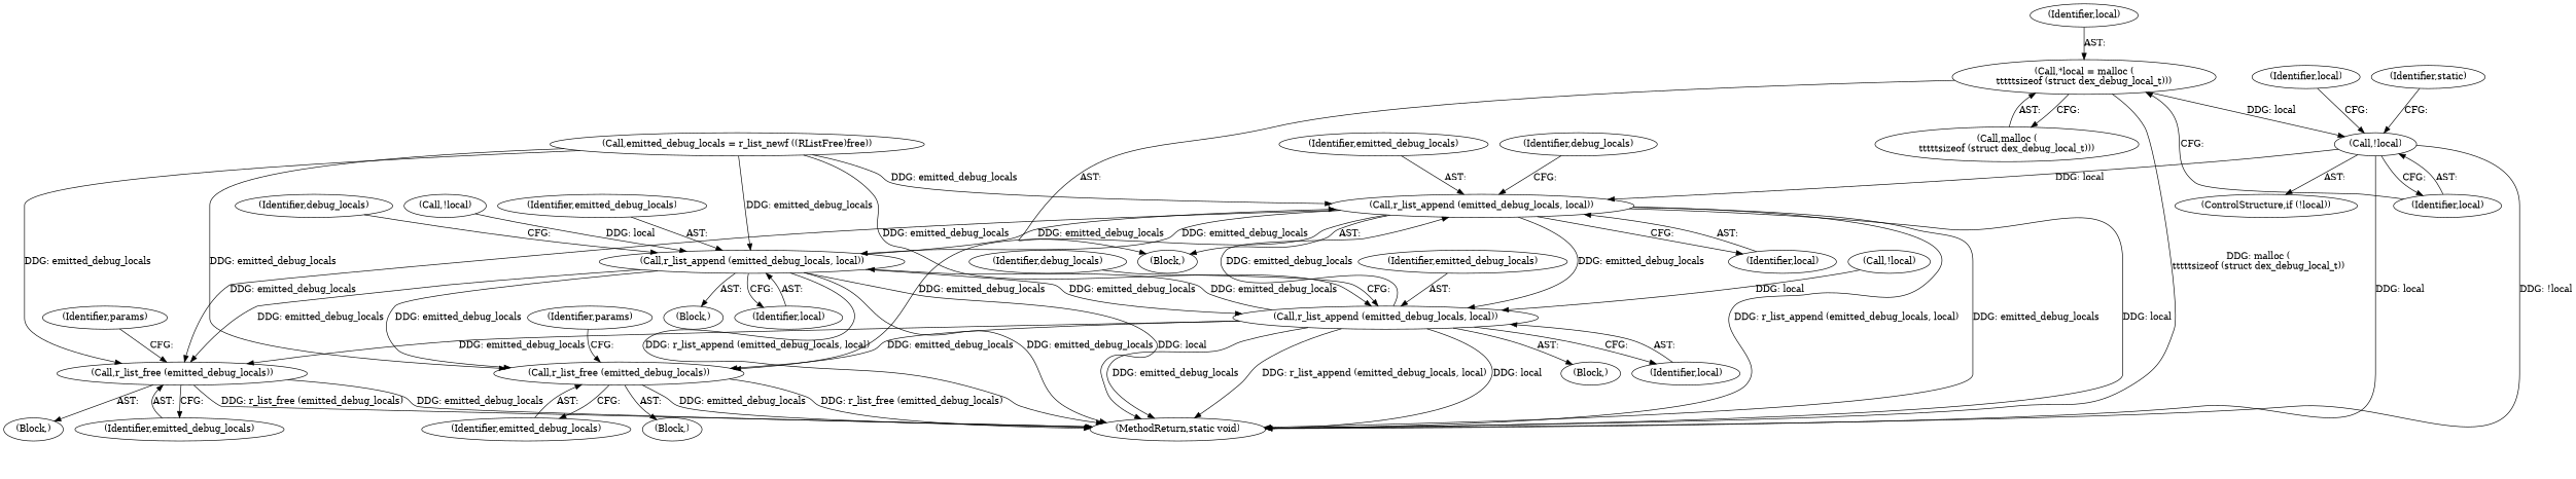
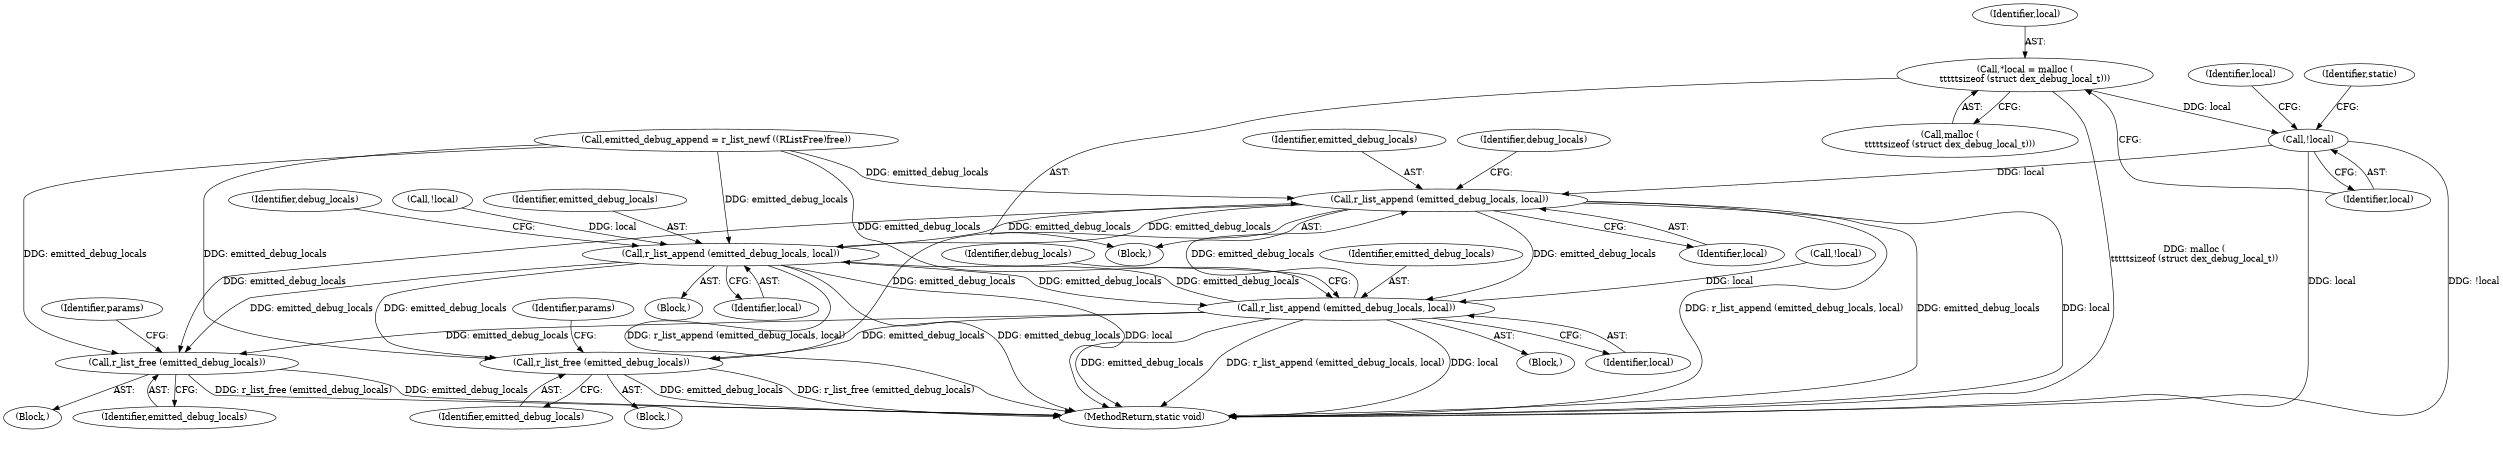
  digraph {
    n1 [label="(Call,*local = malloc (\n\t\t\t\t\tsizeof (struct dex_debug_local_t)))"]
    n2 [label="(Call,!local)"]
    n3 [label="(Block,)"]
    n4 [label="(Call,malloc (\n\t\t\t\t\tsizeof (struct dex_debug_local_t)))"]
    n5 [label="(MethodReturn,static void)"]
    n6 [label="(Call,r_list_append (emitted_debug_locals, local))"]
    n7 [label="(Identifier,local)"]
-   n8 [label="(ControlStructure,if (!local))"]
    n9 [label="(Call,r_list_append (emitted_debug_locals, local))"]
    n10 [label="(Call,r_list_append (emitted_debug_locals, local))"]
    n11 [label="(Call,r_list_free (emitted_debug_locals))"]
    n12 [label="(Call,r_list_free (emitted_debug_locals))"]
    n13 [label="(Identifier,local)"]
    n14 [label="(Block,)"]
    n15 [label="(Identifier,local)"]
    n16 [label="(Block,)"]
    n17 [label="(Identifier,local)"]
    n18 [label="(Identifier,emitted_debug_locals)"]
    n19 [label="(Block,)"]
    n20 [label="(Identifier,emitted_debug_locals)"]
    n21 [label="(Block,)"]
    n22 [label="(Identifier,emitted_debug_locals)"]
    n23 [label="(Call,!local)"]
    n24 [label="(Identifier,params)"]
    n25 [label="(Identifier,local)"]
    n26 [label="(Identifier,local)"]
    n27 [label="(Identifier,debug_locals)"]
    n28 [label="(Call,!local)"]
    n29 [label="(Identifier,emitted_debug_locals)"]
    n30 [label="(Identifier,emitted_debug_locals)"]
    n31 [label="(Identifier,debug_locals)"]
-   n32 [label="(Call,emitted_debug_locals = r_list_newf ((RListFree)free))"]
+   n32 [label="(Call,emitted_debug_append = r_list_newf ((RListFree)free))"]
    n33 [label="(Identifier,debug_locals)"]
    n34 [label="(Identifier,static)"]
    n35 [label="(Identifier,params)"]
    n1 -> n2 [label="DDG: local"]
    n1 -> n3 [label="AST: "]
    n1 -> n4 [label="CFG: "]
    n1 -> n5 [label="DDG: malloc (\n\t\t\t\t\tsizeof (struct dex_debug_local_t))"]
    n2 -> n5 [label="DDG: local"]
    n2 -> n5 [label="DDG: !local"]
    n2 -> n6 [label="DDG: local"]
    n2 -> n7 [label="CFG: "]
-   n2 -> n8 [label="AST: "]
    n4 -> n1 [label="AST: "]
    n6 -> n3 [label="AST: "]
    n6 -> n5 [label="DDG: r_list_append (emitted_debug_locals, local)"]
    n6 -> n5 [label="DDG: emitted_debug_locals"]
    n6 -> n5 [label="DDG: local"]
    n6 -> n9 [label="DDG: emitted_debug_locals"]
    n6 -> n10 [label="DDG: emitted_debug_locals"]
    n6 -> n11 [label="DDG: emitted_debug_locals"]
    n6 -> n12 [label="DDG: emitted_debug_locals"]
    n6 -> n13 [label="CFG: "]
    n7 -> n1 [label="CFG: "]
    n7 -> n2 [label="AST: "]
    n9 -> n5 [label="DDG: r_list_append (emitted_debug_locals, local)"]
    n9 -> n5 [label="DDG: emitted_debug_locals"]
    n9 -> n5 [label="DDG: local"]
    n9 -> n6 [label="DDG: emitted_debug_locals"]
    n9 -> n10 [label="DDG: emitted_debug_locals"]
    n9 -> n11 [label="DDG: emitted_debug_locals"]
    n9 -> n12 [label="DDG: emitted_debug_locals"]
    n9 -> n14 [label="AST: "]
    n9 -> n15 [label="CFG: "]
    n10 -> n5 [label="DDG: emitted_debug_locals"]
    n10 -> n5 [label="DDG: r_list_append (emitted_debug_locals, local)"]
    n10 -> n5 [label="DDG: local"]
    n10 -> n6 [label="DDG: emitted_debug_locals"]
    n10 -> n9 [label="DDG: emitted_debug_locals"]
    n10 -> n11 [label="DDG: emitted_debug_locals"]
    n10 -> n12 [label="DDG: emitted_debug_locals"]
    n10 -> n16 [label="AST: "]
    n10 -> n17 [label="CFG: "]
    n11 -> n5 [label="DDG: r_list_free (emitted_debug_locals)"]
    n11 -> n5 [label="DDG: emitted_debug_locals"]
    n11 -> n18 [label="CFG: "]
    n11 -> n19 [label="AST: "]
    n12 -> n5 [label="DDG: emitted_debug_locals"]
    n12 -> n5 [label="DDG: r_list_free (emitted_debug_locals)"]
    n12 -> n20 [label="CFG: "]
    n12 -> n21 [label="AST: "]
    n13 -> n6 [label="AST: "]
    n15 -> n9 [label="AST: "]
    n17 -> n10 [label="AST: "]
    n18 -> n11 [label="AST: "]
    n20 -> n12 [label="AST: "]
    n22 -> n10 [label="AST: "]
    n23 -> n10 [label="DDG: local"]
    n24 -> n11 [label="CFG: "]
    n25 -> n2 [label="CFG: "]
    n26 -> n1 [label="AST: "]
    n27 -> n9 [label="CFG: "]
    n28 -> n9 [label="DDG: local"]
    n29 -> n6 [label="AST: "]
    n30 -> n9 [label="AST: "]
    n31 -> n10 [label="CFG: "]
    n32 -> n6 [label="DDG: emitted_debug_locals"]
    n32 -> n9 [label="DDG: emitted_debug_locals"]
    n32 -> n10 [label="DDG: emitted_debug_locals"]
    n32 -> n11 [label="DDG: emitted_debug_locals"]
    n32 -> n12 [label="DDG: emitted_debug_locals"]
    n33 -> n6 [label="CFG: "]
    n34 -> n2 [label="CFG: "]
    n35 -> n12 [label="CFG: "]
  }
